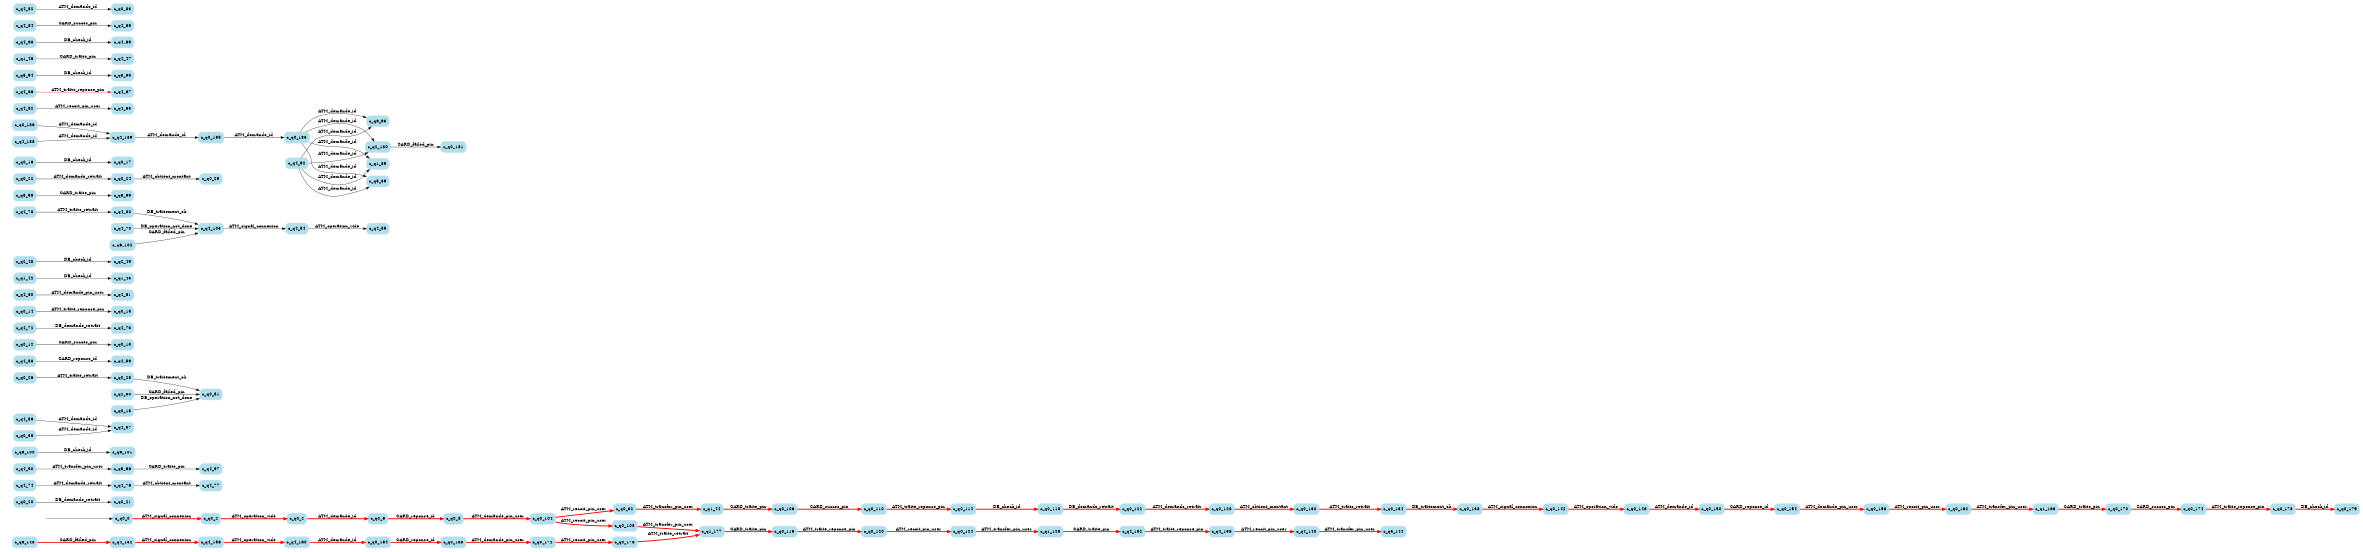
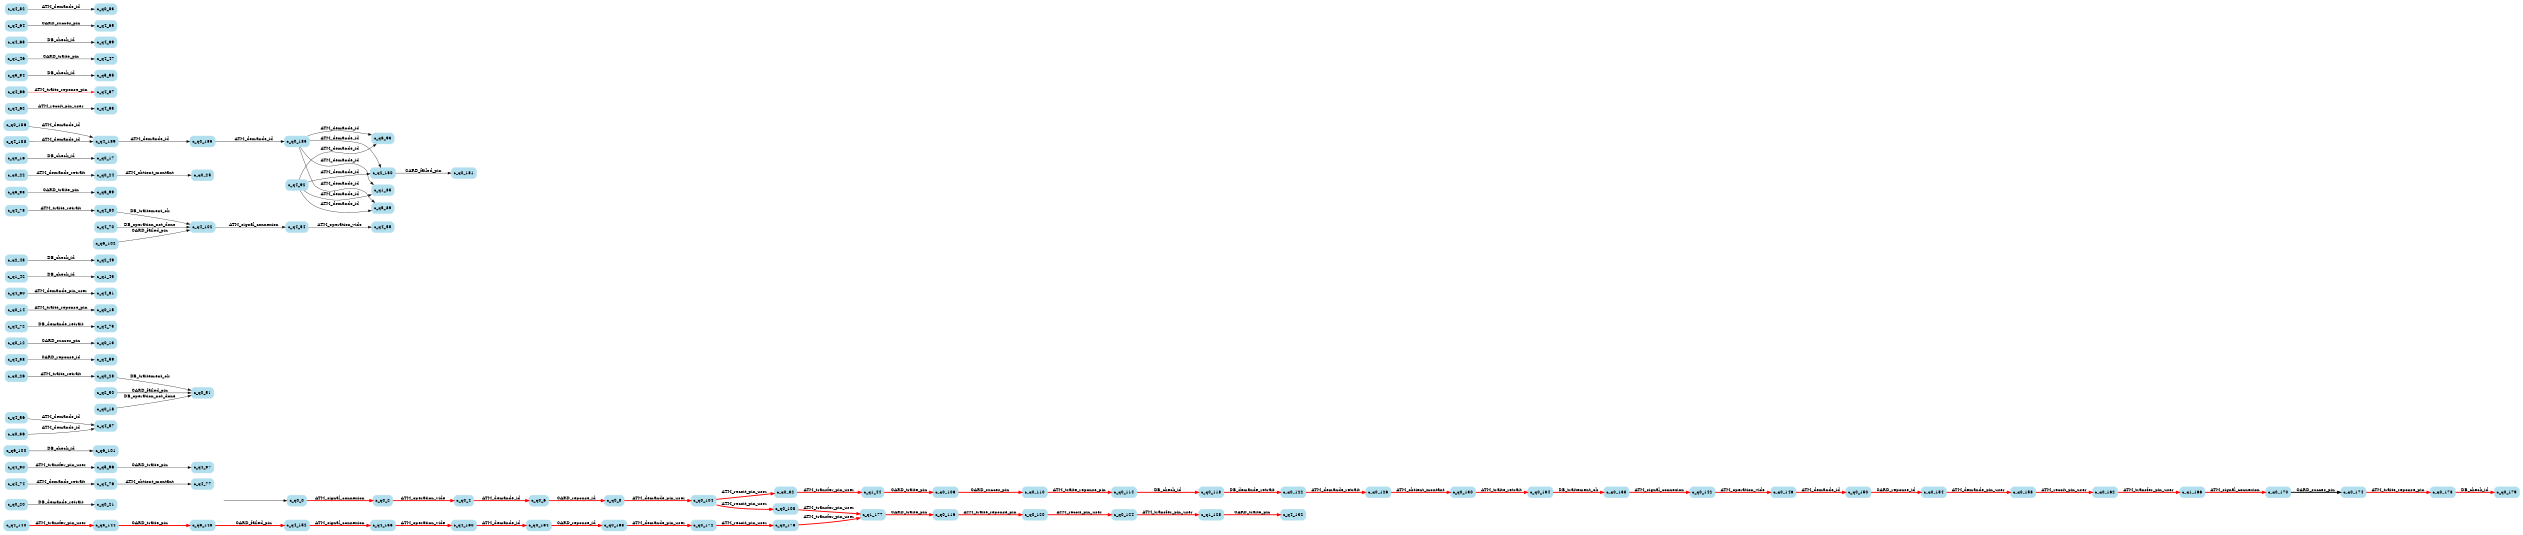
  digraph {
    rankdir=LR
    node [style="rounded, filled" color=lightblue2 shape=box]
    start_c_q0_0 [style=invisible color="" shape=""]
    n2 [label=c_q0_0]
    n3 [label=c_q0_2]
    n4 [label=c_q0_20]
    n5 [label=c_q0_21]
    n6 [label=c_q0_118]
    n7 [label=c_q0_122]
    n8 [label=c_q0_126]
    n9 [label=c_q0_164]
    n10 [label=c_q0_168]
    n11 [label=c_q0_172]
    n12 [label=c_q4_77]
    n13 [label=c_q4_90]
    n14 [label=c_q5_96]
    n15 [label=c_q4_97]
    n16 [label=c_q0_8]
    n17 [label=c_q0_104]
    n18 [label=c_q0_108]
    n19 [label=c_q0_32]
    n20 [label=c_q6_101]
    n21 [label=c_q4_160]
    n22 [label=c_q4_57]
    n23 [label=c_q0_51]
    n24 [label=c_q0_26]
    n25 [label=c_q0_28]
    n26 [label=c_q0_124]
    n27 [label=c_q1_128]
    n28 [label=c_q4_132]
    n29 [label=c_q0_6]
    n30 [label=c_q0_130]
    n31 [label=c_q0_134]
    n32 [label=c_q4_58]
    n33 [label=c_q4_59]
    n34 [label=c_q5_144]
    n35 [label=c_q6_148]
    n36 [label=c_q4_152]
    n37 [label=c_q0_13]
    n38 [label=c_q4_73]
    n39 [label=c_q0_14]
    n40 [label=c_q0_15]
    n41 [label=c_q4_61]
    n42 [label=c_q4_156]
    n43 [label=c_q1_42]
    n44 [label=c_q1_43]
    n45 [label=c_q2_49]
    n46 [label=c_q4_78]
    n47 [label=c_q4_80]
-   n48 [label=c_q4_103]
+   n48 [label=c_q4_102]
    n49 [label=c_q5_98]
    n50 [label=c_q6_99]
    n51 [label=c_q0_162]
    n52 [label=c_q1_166]
    n53 [label=c_q0_170]
    n54 [label=c_q0_25]
    n55 [label=c_q1_177]
    n56 [label=c_q1_44]
    n57 [label=c_q0_174]
    n58 [label=c_q0_178]
    n59 [label=c_q0_179]
    n60 [label=c_q0_17]
    n61 [label=c_q0_110]
    n62 [label=c_q0_114]
    n63 [label=c_q6_93]
    n64 [label=c_q4_74]
    n65 [label=c_q4_76]
    n66 [label=c_q0_154]
    n67 [label=c_q0_158]
    n68 [label=c_q2_50]
    n69 [label=c_q4_72]
    n70 [label=c_q4_54]
    n71 [label=c_q4_55]
    n72 [label=c_q4_63]
    n73 [label=c_q4_67]
    n74 [label=c_q5_94]
    n75 [label=c_q5_95]
    n76 [label=c_q0_138]
    n77 [label=c_q0_142]
    n78 [label=c_q4_70]
    n79 [label=c_q0_185]
    n80 [label=c_q0_183]
    n81 [label=c_q5_89]
    n82 [label=c_q1_85]
    n83 [label=c_q2_180]
    n84 [label=c_q0_22]
    n85 [label=c_q0_24]
    n86 [label=c_q4_47]
    n87 [label=c_q0_4]
    n88 [label=c_q4_69]
    n89 [label=c_q0_18]
    n90 [label=c_q0_106]
    n91 [label=c_q6_100]
    n92 [label=c_q0_116]
    n93 [label=c_q0_120]
    n94 [label=c_q4_60]
    n95 [label=c_q0_146]
    n96 [label=c_q0_150]
    n97 [label=c_q2_48]
    n98 [label=c_q4_189]
    n99 [label=c_q0_176]
    n100 [label=c_q4_92]
    n101 [label=c_q0_181]
    n102 [label=c_q4_64]
    n103 [label=c_q4_65]
    n104 [label=c_q4_82]
    n105 [label=c_q0_83]
    n106 [label=c_q0_16]
    n107 [label=c_q4_56]
    n108 [label=c_q4_68]
-   n109 [label=c_q4_136]
    n110 [label=c_q4_140]
    n111 [label=c_q1_46]
    n112 [label=c_q4_66]
    n113 [label=c_q4_62]
    n114 [label=c_q0_36]
    n115 [label=c_q6_102]
    n116 [label=c_q0_12]
    n117 [label=c_q0_186]
    n118 [label=c_q4_188]
    start_c_q0_0 -> n2
    n2 -> n3 [color=red label=ATM_signal_connexion penwidth=3]
    n3 -> n87 [color=red label=ATM_operation_vide penwidth=3]
    n4 -> n5 [label=DB_demande_retrait]
    n6 -> n7 [color=red label=DB_demande_retrait penwidth=3]
    n7 -> n8 [color=red label=ATM_demande_retrait penwidth=3]
    n8 -> n30 [color=red label=ATM_obtient_montant penwidth=3]
    n9 -> n10 [color=red label=CARD_reponse_id penwidth=3]
    n10 -> n11 [color=red label=ATM_demande_pin_user penwidth=3]
    n11 -> n99 [color=red label=ATM_recoit_pin_user penwidth=3]
    n13 -> n14 [label=ATM_transfer_pin_user]
    n14 -> n15 [label=CARD_traite_pin]
    n16 -> n17 [color=red label=ATM_demande_pin_user penwidth=3]
    n17 -> n18 [color=red label=ATM_recoit_pin_user penwidth=3]
    n17 -> n19 [color=red label=ATM_recoit_pin_user penwidth=3]
    n18 -> n55 [color=red label=ATM_transfer_pin_user penwidth=3]
    n19 -> n56 [color=red label=ATM_transfer_pin_user penwidth=3]
    n21 -> n9 [color=red label=ATM_demande_id penwidth=3]
    n24 -> n25 [label=ATM_traite_retrait]
    n25 -> n23 [label=DB_traitement_ok]
    n26 -> n27 [color=red label=ATM_transfer_pin_user penwidth=3]
    n27 -> n28 [color=red label=CARD_traite_pin penwidth=3]
-   n28 -> n109 [color=red label=ATM_traite_reponse_pin penwidth=3]
    n29 -> n16 [color=red label=CARD_reponse_id penwidth=3]
    n30 -> n31 [color=red label=ATM_traite_retrait penwidth=3]
    n31 -> n76 [color=red label=DB_traitement_ok penwidth=3]
    n32 -> n33 [label=CARD_reponse_id]
+   n34 -> n35 [color=red label=CARD_traite_pin penwidth=3]
    n35 -> n36 [color=red label=CARD_failed_pin penwidth=3]
    n36 -> n42 [color=red label=ATM_signal_connexion penwidth=3]
    n39 -> n40 [label=ATM_traite_reponse_pin]
    n42 -> n21 [color=red label=ATM_operation_vide penwidth=3]
    n43 -> n44 [label=DB_check_id]
    n46 -> n47 [label=ATM_traite_retrait]
    n47 -> n48 [label=DB_traitement_ok]
    n48 -> n70 [label=ATM_signal_connexion]
    n49 -> n50 [label=CARD_traite_pin]
    n51 -> n52 [color=red label=ATM_transfer_pin_user penwidth=3]
-   n52 -> n53 [color=red label=CARD_traite_pin penwidth=3]
-   n53 -> n57 [color=red label=CARD_succes_pin penwidth=3]
+   n52 -> n53 [color=red label=ATM_signal_connexion penwidth=3]
+   n53 -> n57 [color=black label=CARD_succes_pin penwidth=3]
    n55 -> n92 [color=red label=CARD_traite_pin penwidth=3]
    n56 -> n90 [color=red label=CARD_traite_pin penwidth=3]
    n57 -> n58 [color=red label=ATM_traite_reponse_pin penwidth=3]
    n58 -> n59 [color=red label=DB_check_id penwidth=3]
    n61 -> n62 [color=red label=ATM_traite_reponse_pin penwidth=3]
    n62 -> n6 [color=red label=DB_check_id penwidth=3]
    n64 -> n65 [label=ATM_demande_retrait]
    n65 -> n12 [label=ATM_obtient_montant]
    n66 -> n67 [color=red label=ATM_demande_pin_user penwidth=3]
    n67 -> n51 [color=red label=ATM_recoit_pin_user penwidth=3]
    n68 -> n23 [label=CARD_failed_pin]
    n69 -> n38 [label=DB_demande_retrait]
    n70 -> n71 [label=ATM_operation_vide]
    n74 -> n75 [label=DB_check_id]
    n76 -> n77 [color=red label=ATM_signal_connexion penwidth=3]
    n77 -> n95 [color=red label=ATM_operation_vide penwidth=3]
    n78 -> n48 [label=DB_operation_not_done]
    n79 -> n80 [label=ATM_demande_id]
    n80 -> n63 [label=ATM_demande_id]
    n80 -> n81 [label=ATM_demande_id]
    n80 -> n82 [label=ATM_demande_id]
    n80 -> n83 [label=ATM_demande_id]
    n83 -> n101 [label=CARD_failed_pin]
    n84 -> n85 [label=ATM_demande_retrait]
    n85 -> n54 [label=ATM_obtient_montant]
    n87 -> n29 [color=red label=ATM_demande_id penwidth=3]
    n89 -> n23 [label=DB_operation_not_done]
    n90 -> n61 [color=red label=CARD_succes_pin penwidth=3]
    n91 -> n20 [label=DB_check_id]
    n92 -> n93 [color=red label=ATM_traite_reponse_pin penwidth=3]
    n93 -> n26 [color=red label=ATM_recoit_pin_user penwidth=3]
    n94 -> n41 [label=ATM_demande_pin_user]
    n95 -> n96 [color=red label=ATM_demande_id penwidth=3]
    n96 -> n66 [color=red label=CARD_reponse_id penwidth=3]
    n97 -> n45 [label=DB_check_id]
    n98 -> n79 [label=ATM_demande_id]
-   n99 -> n55 [color=red label=ATM_traite_retrait penwidth=3]
+   n99 -> n55 [color=red label=ATM_transfer_pin_user penwidth=3]
    n100 -> n63 [label=ATM_demande_id]
    n100 -> n81 [label=ATM_demande_id]
    n100 -> n82 [label=ATM_demande_id]
    n100 -> n83 [label=ATM_demande_id]
    n102 -> n103 [label=CARD_succes_pin]
    n104 -> n105 [label=ATM_demande_id]
    n106 -> n60 [label=DB_check_id]
    n107 -> n22 [label=ATM_demande_id]
    n108 -> n88 [label=DB_check_id]
-   n109 -> n110 [color=red label=ATM_recoit_pin_user penwidth=3]
    n110 -> n34 [color=red label=ATM_transfer_pin_user penwidth=3]
    n111 -> n86 [label=CARD_traite_pin]
    n112 -> n73 [color=red label=ATM_traite_reponse_pin]
    n113 -> n72 [label=ATM_recoit_pin_user]
    n114 -> n22 [label=ATM_demande_id]
    n115 -> n48 [label=CARD_failed_pin]
    n116 -> n37 [label=CARD_succes_pin]
    n117 -> n98 [label=ATM_demande_id]
    n118 -> n98 [label=ATM_demande_id]
  }
